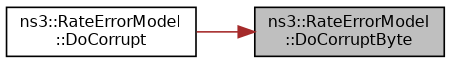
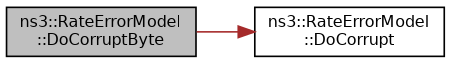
  digraph {
    rankdir=RL
    node [color=black fontname=Helvetica fontsize=10 shape=record style=filled]
    n1 [fillcolor=grey75 fontcolor=black height=0.2 label="ns3::RateErrorModel\l::DoCorruptByte" width=0.4]
    n2 [fillcolor=white height=0.2 label="ns3::RateErrorModel\l::DoCorrupt" width=0.4]
-   n1 -> n2 [color=brown dir=back fontname=Helvetica fontsize=10 labelfontname=Helvetica labelfontsize=10 style=solid]
+   n2 -> n1 [color=brown dir=back fontname=Helvetica fontsize=10 labelfontname=Helvetica labelfontsize=10 style=solid]
  }
